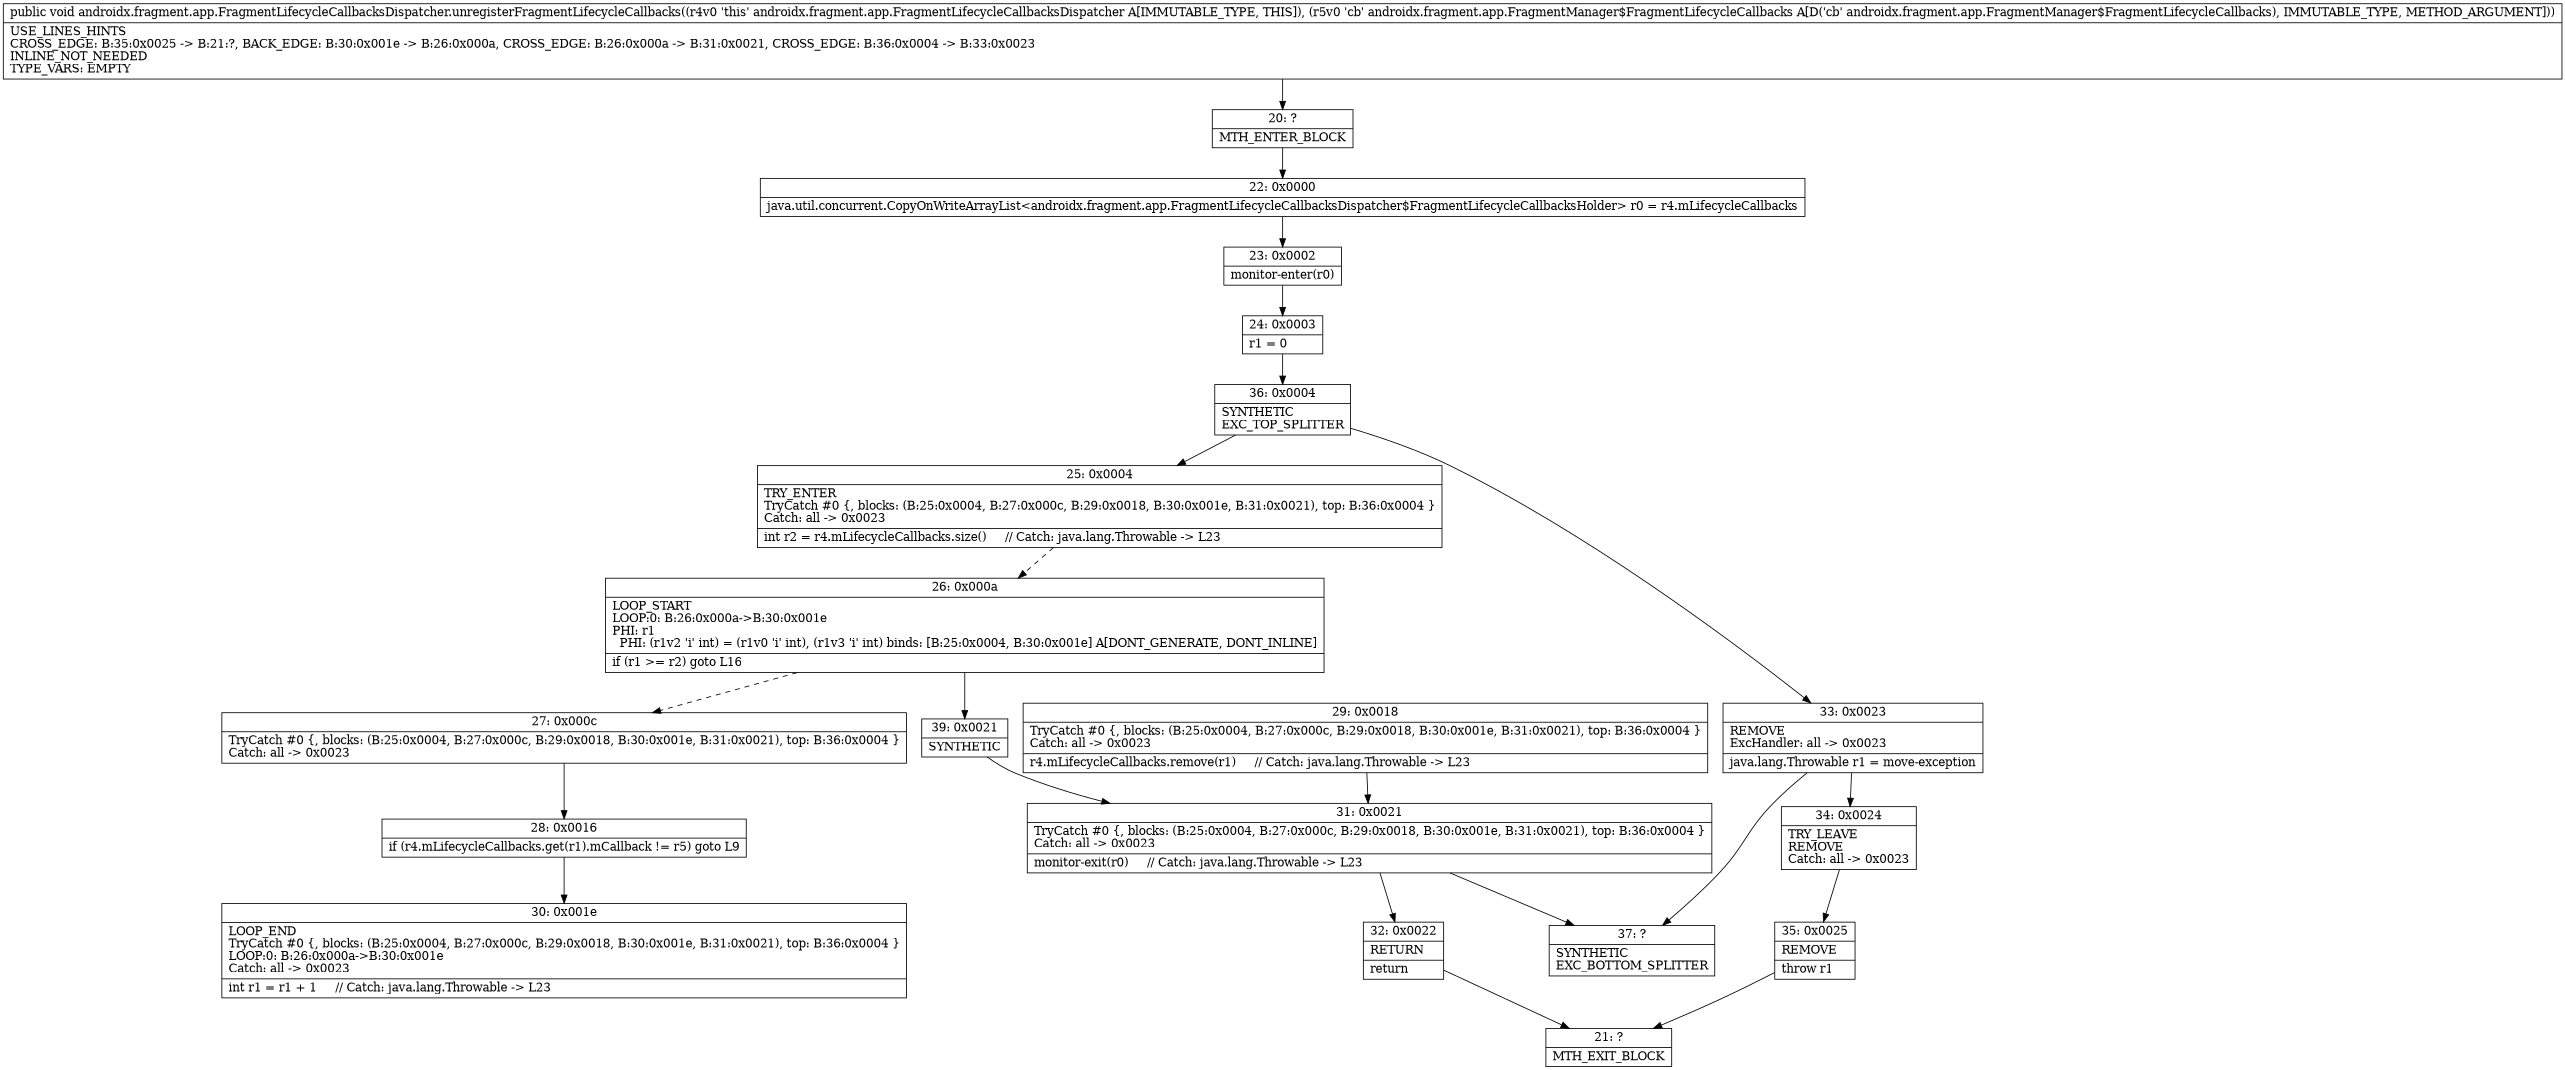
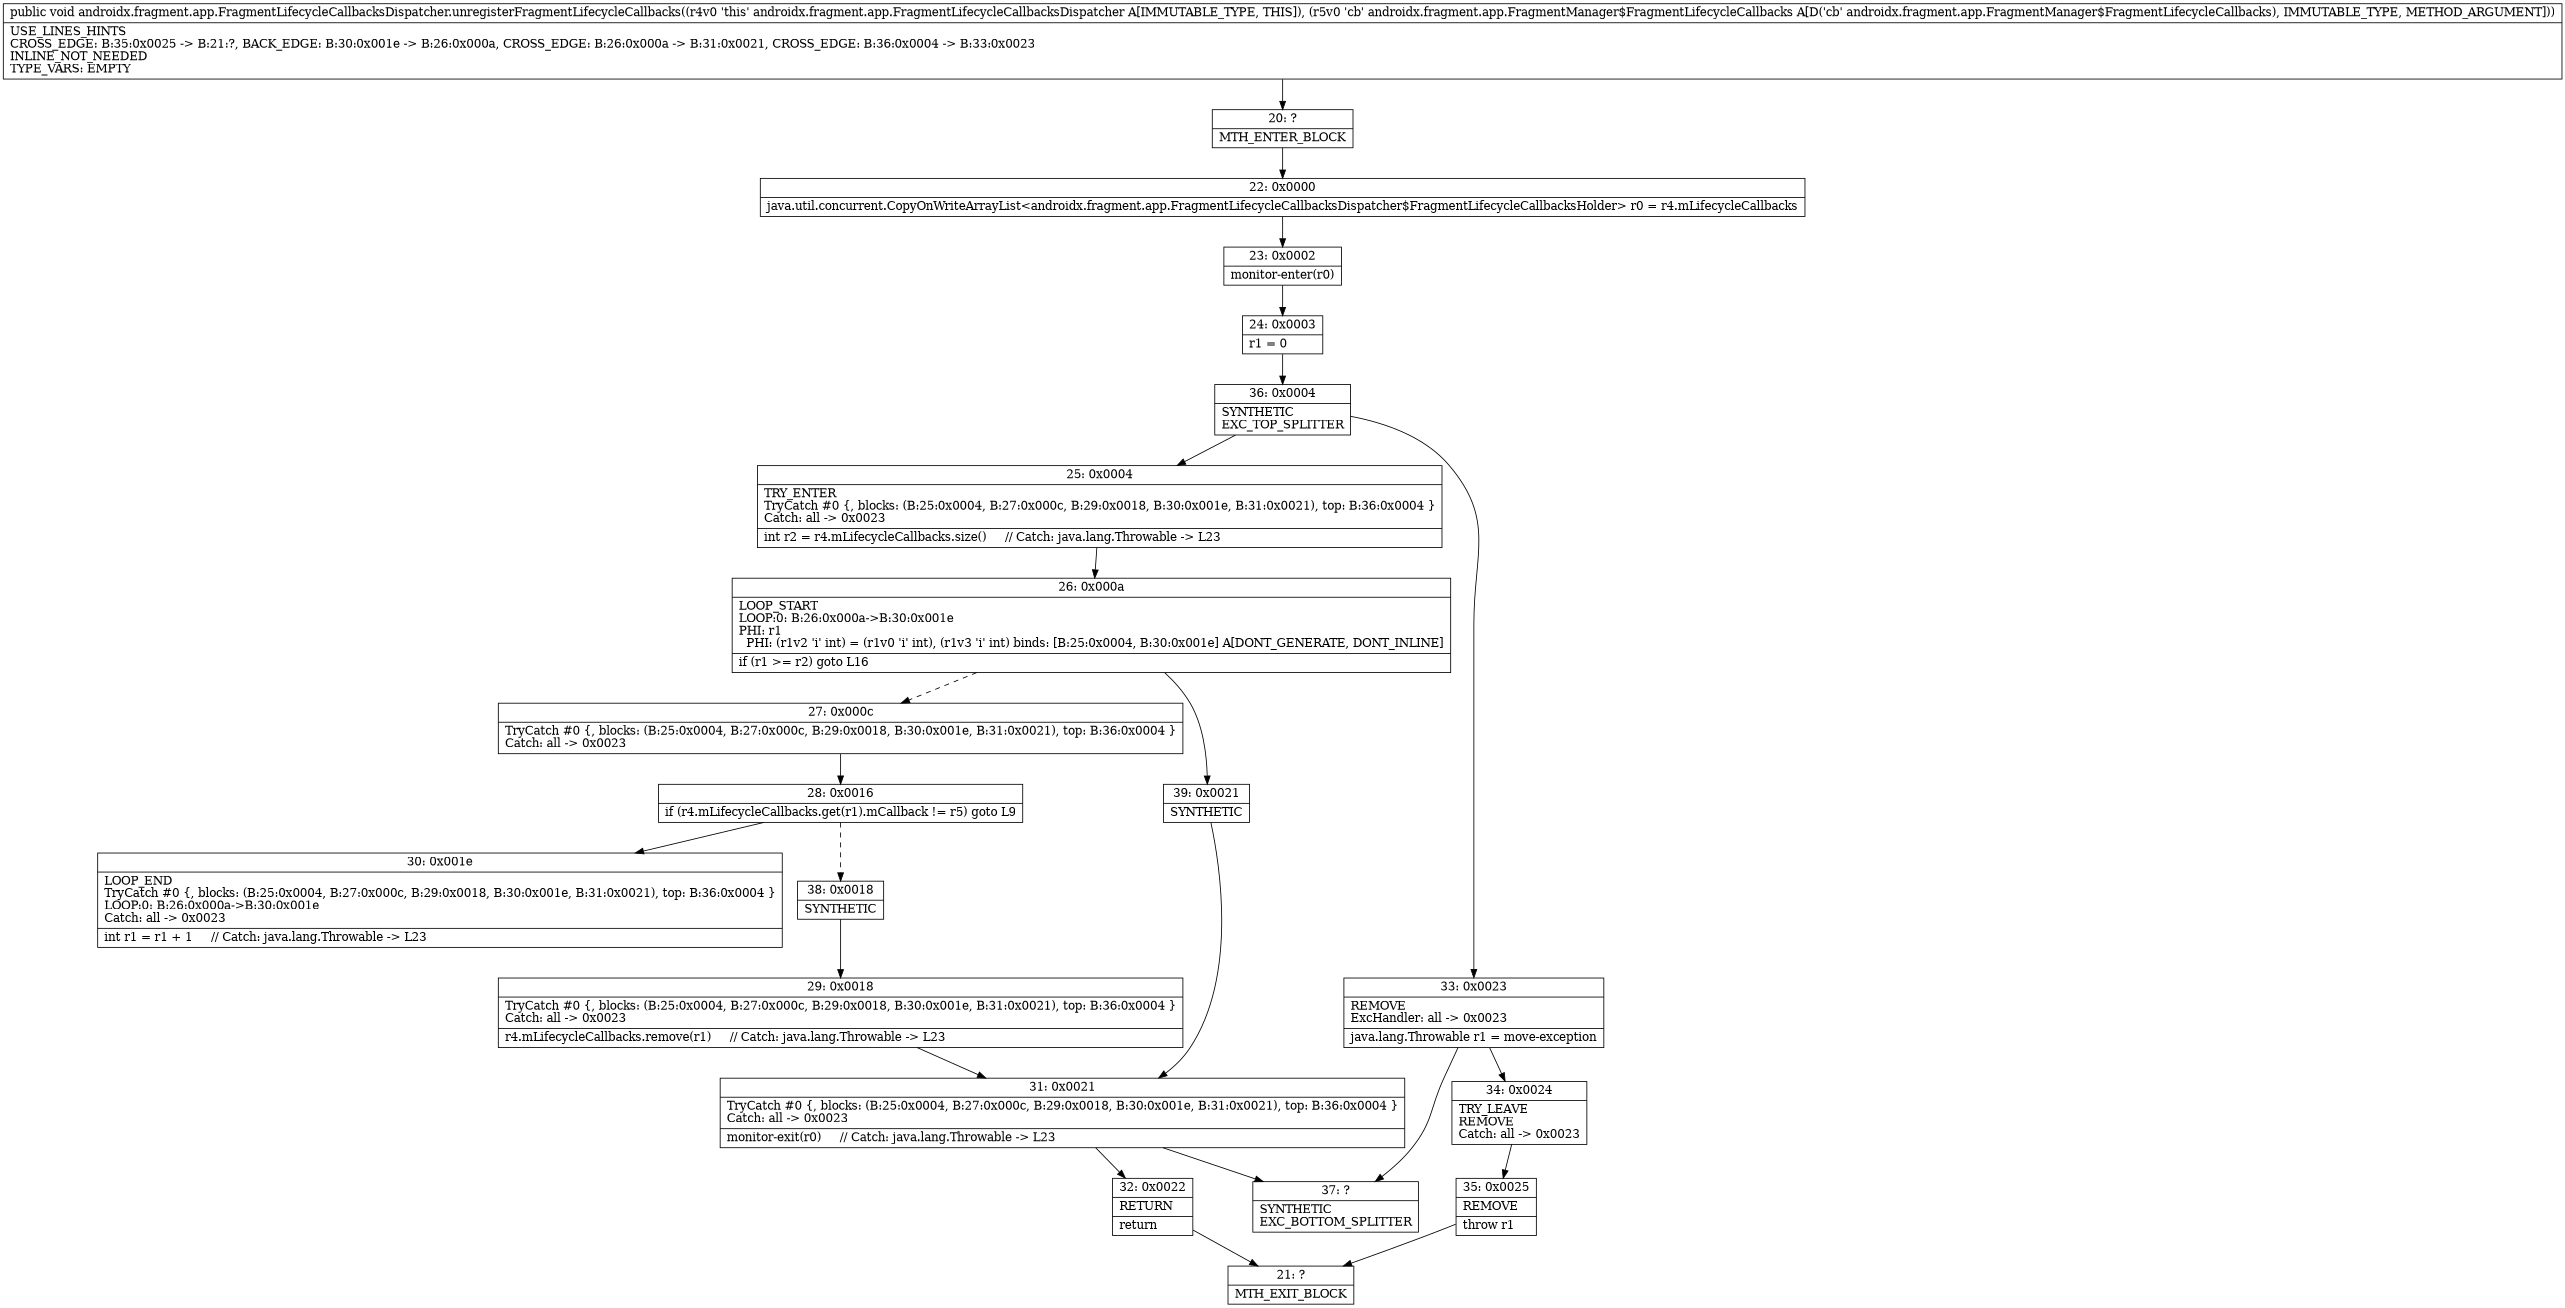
  digraph {
    node [shape=record]
    n1 [label="{20\:\ ?|MTH_ENTER_BLOCK\l}"]
    n2 [label="{22\:\ 0x0000|java.util.concurrent.CopyOnWriteArrayList\<androidx.fragment.app.FragmentLifecycleCallbacksDispatcher$FragmentLifecycleCallbacksHolder\> r0 = r4.mLifecycleCallbacks\l}"]
    n3 [label="{23\:\ 0x0002|monitor\-enter(r0)\l}"]
    n4 [label="{24\:\ 0x0003|r1 = 0\l}"]
    n5 [label="{36\:\ 0x0004|SYNTHETIC\lEXC_TOP_SPLITTER\l}"]
    n6 [label="{25\:\ 0x0004|TRY_ENTER\lTryCatch #0 \{, blocks: (B:25:0x0004, B:27:0x000c, B:29:0x0018, B:30:0x001e, B:31:0x0021), top: B:36:0x0004 \}\lCatch: all \-\> 0x0023\l|int r2 = r4.mLifecycleCallbacks.size()     \/\/ Catch: java.lang.Throwable \-\> L23\l}"]
    n7 [label="{33\:\ 0x0023|REMOVE\lExcHandler: all \-\> 0x0023\l|java.lang.Throwable r1 = move\-exception\l}"]
    n8 [label="{26\:\ 0x000a|LOOP_START\lLOOP:0: B:26:0x000a\-\>B:30:0x001e\lPHI: r1 \l  PHI: (r1v2 'i' int) = (r1v0 'i' int), (r1v3 'i' int) binds: [B:25:0x0004, B:30:0x001e] A[DONT_GENERATE, DONT_INLINE]\l|if (r1 \>= r2) goto L16\l}"]
    n9 [label="{37\:\ ?|SYNTHETIC\lEXC_BOTTOM_SPLITTER\l}"]
    n10 [label="{34\:\ 0x0024|TRY_LEAVE\lREMOVE\lCatch: all \-\> 0x0023\l}"]
    n11 [label="{27\:\ 0x000c|TryCatch #0 \{, blocks: (B:25:0x0004, B:27:0x000c, B:29:0x0018, B:30:0x001e, B:31:0x0021), top: B:36:0x0004 \}\lCatch: all \-\> 0x0023\l}"]
    n12 [label="{39\:\ 0x0021|SYNTHETIC\l}"]
    n13 [label="{28\:\ 0x0016|if (r4.mLifecycleCallbacks.get(r1).mCallback != r5) goto L9\l}"]
    n14 [label="{31\:\ 0x0021|TryCatch #0 \{, blocks: (B:25:0x0004, B:27:0x000c, B:29:0x0018, B:30:0x001e, B:31:0x0021), top: B:36:0x0004 \}\lCatch: all \-\> 0x0023\l|monitor\-exit(r0)     \/\/ Catch: java.lang.Throwable \-\> L23\l}"]
    n15 [label="{30\:\ 0x001e|LOOP_END\lTryCatch #0 \{, blocks: (B:25:0x0004, B:27:0x000c, B:29:0x0018, B:30:0x001e, B:31:0x0021), top: B:36:0x0004 \}\lLOOP:0: B:26:0x000a\-\>B:30:0x001e\lCatch: all \-\> 0x0023\l|int r1 = r1 + 1     \/\/ Catch: java.lang.Throwable \-\> L23\l}"]
+   n16 [label="{38\:\ 0x0018|SYNTHETIC\l}"]
    n17 [label="{29\:\ 0x0018|TryCatch #0 \{, blocks: (B:25:0x0004, B:27:0x000c, B:29:0x0018, B:30:0x001e, B:31:0x0021), top: B:36:0x0004 \}\lCatch: all \-\> 0x0023\l|r4.mLifecycleCallbacks.remove(r1)     \/\/ Catch: java.lang.Throwable \-\> L23\l}"]
    n18 [label="{32\:\ 0x0022|RETURN\l|return\l}"]
    n19 [label="{21\:\ ?|MTH_EXIT_BLOCK\l}"]
    n20 [label="{35\:\ 0x0025|REMOVE\l|throw r1\l}"]
    n21 [label="{public void androidx.fragment.app.FragmentLifecycleCallbacksDispatcher.unregisterFragmentLifecycleCallbacks((r4v0 'this' androidx.fragment.app.FragmentLifecycleCallbacksDispatcher A[IMMUTABLE_TYPE, THIS]), (r5v0 'cb' androidx.fragment.app.FragmentManager$FragmentLifecycleCallbacks A[D('cb' androidx.fragment.app.FragmentManager$FragmentLifecycleCallbacks), IMMUTABLE_TYPE, METHOD_ARGUMENT]))  | USE_LINES_HINTS\lCROSS_EDGE: B:35:0x0025 \-\> B:21:?, BACK_EDGE: B:30:0x001e \-\> B:26:0x000a, CROSS_EDGE: B:26:0x000a \-\> B:31:0x0021, CROSS_EDGE: B:36:0x0004 \-\> B:33:0x0023\lINLINE_NOT_NEEDED\lTYPE_VARS: EMPTY\l}"]
    n1 -> n2
    n2 -> n3
    n3 -> n4
    n4 -> n5
    n5 -> n6
    n5 -> n7
-   n6 -> n8 [style=dashed]
+   n6 -> n8
    n7 -> n9
    n7 -> n10
    n8 -> n11 [style=dashed]
    n8 -> n12
    n10 -> n20
    n11 -> n13
    n12 -> n14
    n13 -> n15
+   n13 -> n16 [style=dashed]
    n14 -> n9
    n14 -> n18
+   n16 -> n17
    n17 -> n14
    n18 -> n19
    n20 -> n19
    n21 -> n1
  }
